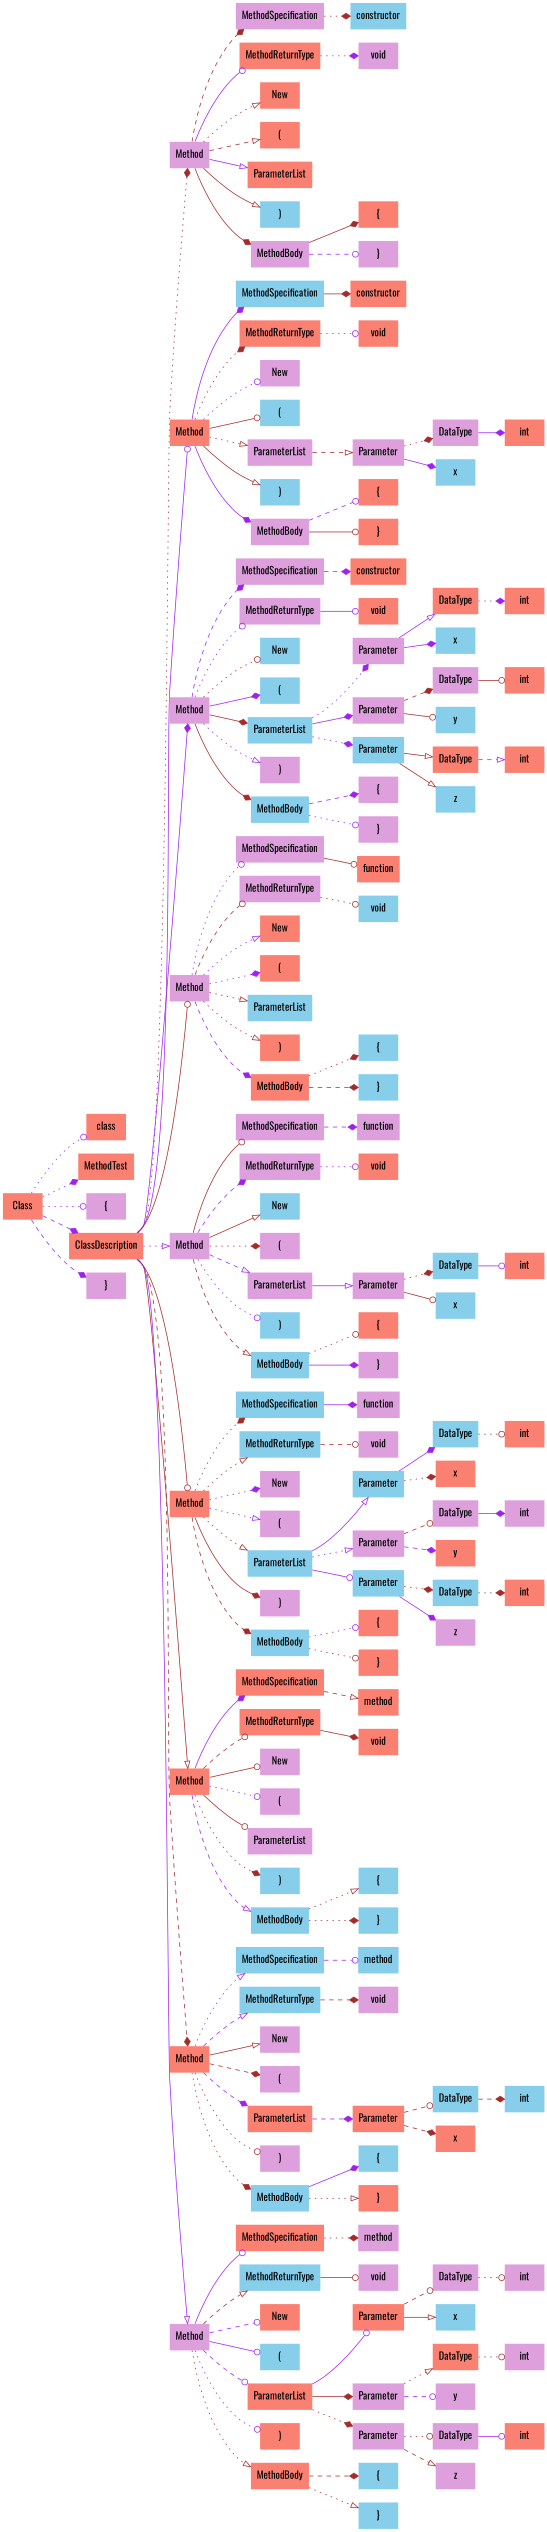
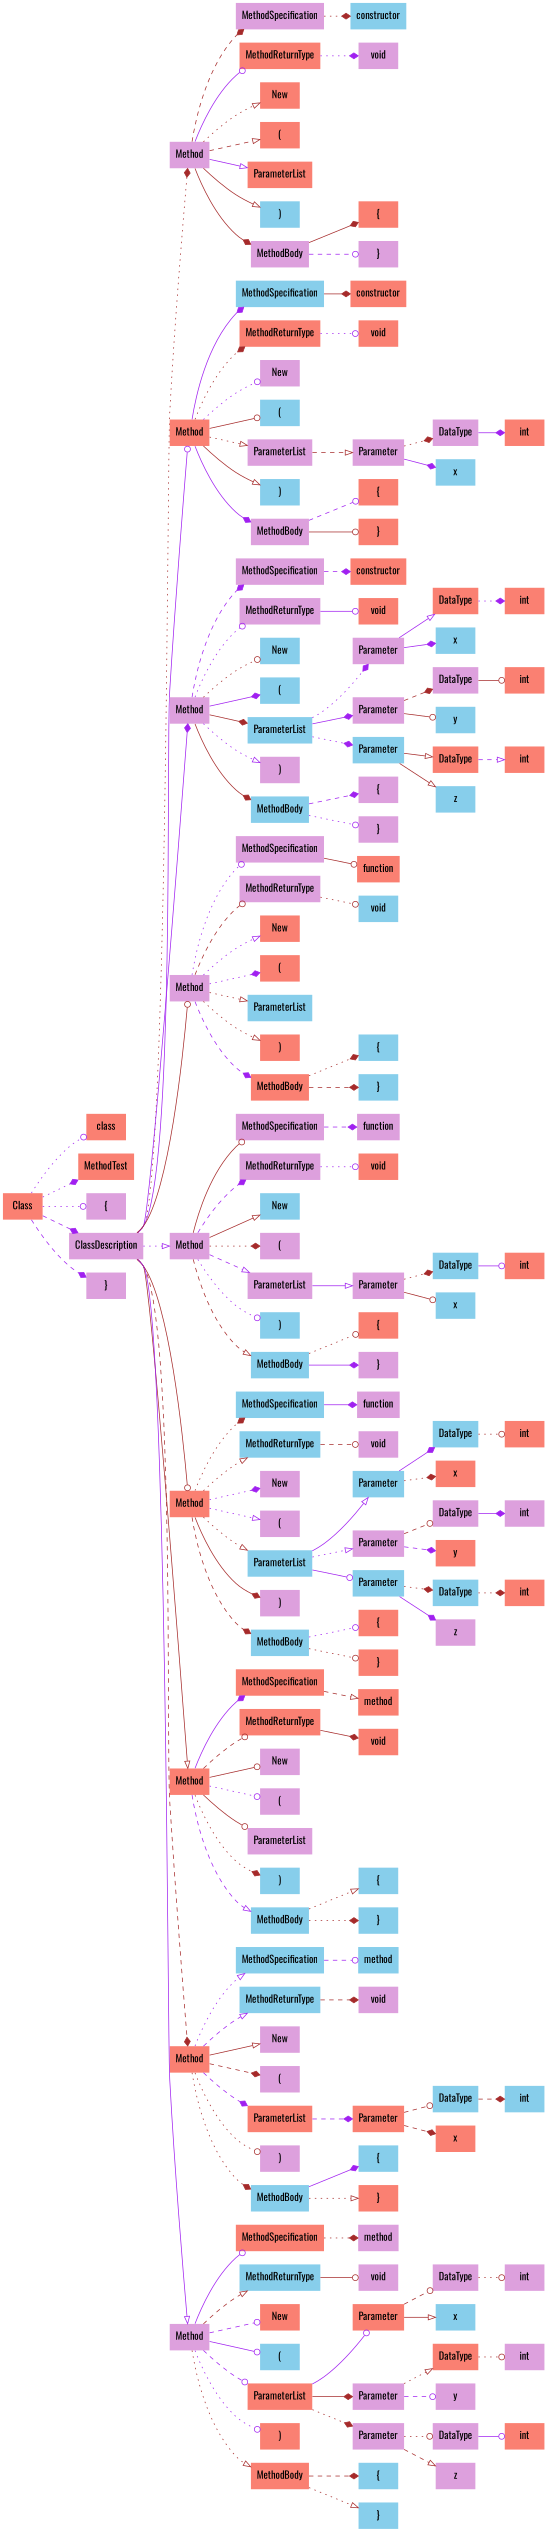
  digraph {
    rankdir=LR
    fontname=Oswald
    node [shape=none style=filled fillcolor=plum fontname=Oswald]
    edge [arrowhead=diamond color=brown style=dotted fontname=Oswald]
    n1 [label=Class fillcolor=salmon]
    n2 [label=class fillcolor=salmon]
    n3 [label=MethodTest fillcolor=salmon]
    n4 [label="{"]
-   n5 [label=ClassDescription fillcolor=salmon]
+   n5 [label=ClassDescription]
    n6 [label="}"]
    n7 [label=Method]
    n8 [label=Method fillcolor=salmon]
    n9 [label=Method]
    n10 [label=Method]
    n11 [label=Method]
    n12 [label=Method fillcolor=salmon]
    n13 [label=Method fillcolor=salmon]
    n14 [label=Method fillcolor=salmon]
    n15 [label=Method]
    n16 [label=MethodSpecification]
    n17 [label=MethodReturnType fillcolor=salmon]
    n18 [label=New fillcolor=salmon]
    n19 [label="(" fillcolor=salmon]
    n20 [label=ParameterList fillcolor=salmon]
    n21 [label=")" fillcolor=skyblue]
    n22 [label=MethodBody]
    n23 [label=constructor fillcolor=skyblue]
    n24 [label=void]
    n25 [label="{" fillcolor=salmon]
    n26 [label="}"]
    n27 [label=MethodSpecification fillcolor=skyblue]
    n28 [label=MethodReturnType fillcolor=salmon]
    n29 [label=New]
    n30 [label="(" fillcolor=skyblue]
    n31 [label=ParameterList]
    n32 [label=")" fillcolor=skyblue]
    n33 [label=MethodBody]
    n34 [label=constructor fillcolor=salmon]
    n35 [label=void fillcolor=salmon]
    n36 [label=Parameter]
    n37 [label=DataType]
    n38 [label=x fillcolor=skyblue]
    n39 [label=int fillcolor=salmon]
    n40 [label="{" fillcolor=salmon]
    n41 [label="}" fillcolor=salmon]
    n42 [label=MethodSpecification]
    n43 [label=MethodReturnType]
    n44 [label=New fillcolor=skyblue]
    n45 [label="(" fillcolor=skyblue]
    n46 [label=ParameterList fillcolor=skyblue]
    n47 [label=")"]
    n48 [label=MethodBody fillcolor=skyblue]
    n49 [label=constructor fillcolor=salmon]
    n50 [label=void fillcolor=salmon]
    n51 [label=Parameter]
    n52 [label=Parameter]
    n53 [label=Parameter fillcolor=skyblue]
    n54 [label=DataType fillcolor=salmon]
    n55 [label=x fillcolor=skyblue]
    n56 [label=int fillcolor=salmon]
    n57 [label=DataType]
    n58 [label=y fillcolor=skyblue]
    n59 [label=int fillcolor=salmon]
    n60 [label=DataType fillcolor=salmon]
    n61 [label=z fillcolor=skyblue]
    n62 [label=int fillcolor=salmon]
    n63 [label="{"]
    n64 [label="}"]
    n65 [label=MethodSpecification]
    n66 [label=MethodReturnType]
    n67 [label=New fillcolor=salmon]
    n68 [label="(" fillcolor=salmon]
    n69 [label=ParameterList fillcolor=skyblue]
    n70 [label=")" fillcolor=salmon]
    n71 [label=MethodBody fillcolor=salmon]
    n72 [label=function fillcolor=salmon]
    n73 [label=void fillcolor=skyblue]
    n74 [label="{" fillcolor=skyblue]
    n75 [label="}" fillcolor=skyblue]
    n76 [label=MethodSpecification]
    n77 [label=MethodReturnType]
    n78 [label=New fillcolor=skyblue]
    n79 [label="("]
    n80 [label=ParameterList]
    n81 [label=")" fillcolor=skyblue]
    n82 [label=MethodBody fillcolor=skyblue]
    n83 [label=function]
    n84 [label=void fillcolor=salmon]
    n85 [label=Parameter]
    n86 [label=DataType fillcolor=skyblue]
    n87 [label=x fillcolor=skyblue]
    n88 [label=int fillcolor=salmon]
    n89 [label="{" fillcolor=salmon]
    n90 [label="}"]
    n91 [label=MethodSpecification fillcolor=skyblue]
    n92 [label=MethodReturnType fillcolor=skyblue]
    n93 [label=New]
    n94 [label="("]
    n95 [label=ParameterList fillcolor=skyblue]
    n96 [label=")"]
    n97 [label=MethodBody fillcolor=skyblue]
    n98 [label=function]
    n99 [label=void]
    n100 [label=Parameter fillcolor=skyblue]
    n101 [label=Parameter]
    n102 [label=Parameter fillcolor=skyblue]
    n103 [label=DataType fillcolor=skyblue]
    n104 [label=x fillcolor=salmon]
    n105 [label=int fillcolor=salmon]
    n106 [label=DataType]
    n107 [label=y fillcolor=salmon]
    n108 [label=int]
    n109 [label=DataType fillcolor=skyblue]
    n110 [label=z]
    n111 [label=int fillcolor=salmon]
    n112 [label="{" fillcolor=salmon]
    n113 [label="}" fillcolor=salmon]
    n114 [label=MethodSpecification fillcolor=salmon]
    n115 [label=MethodReturnType fillcolor=salmon]
    n116 [label=New]
    n117 [label="("]
    n118 [label=ParameterList]
    n119 [label=")" fillcolor=skyblue]
    n120 [label=MethodBody fillcolor=skyblue]
    n121 [label=method fillcolor=salmon]
    n122 [label=void fillcolor=salmon]
    n123 [label="{" fillcolor=skyblue]
    n124 [label="}" fillcolor=skyblue]
    n125 [label=MethodSpecification fillcolor=skyblue]
    n126 [label=MethodReturnType fillcolor=skyblue]
    n127 [label=New]
    n128 [label="("]
    n129 [label=ParameterList fillcolor=salmon]
    n130 [label=")"]
    n131 [label=MethodBody fillcolor=skyblue]
    n132 [label=method fillcolor=skyblue]
    n133 [label=void]
    n134 [label=Parameter fillcolor=salmon]
    n135 [label=DataType fillcolor=skyblue]
    n136 [label=x fillcolor=salmon]
    n137 [label=int fillcolor=skyblue]
    n138 [label="{" fillcolor=skyblue]
    n139 [label="}" fillcolor=salmon]
    n140 [label=MethodSpecification fillcolor=salmon]
    n141 [label=MethodReturnType fillcolor=skyblue]
    n142 [label=New fillcolor=salmon]
    n143 [label="(" fillcolor=skyblue]
    n144 [label=ParameterList fillcolor=salmon]
    n145 [label=")" fillcolor=salmon]
    n146 [label=MethodBody fillcolor=salmon]
    n147 [label=method]
    n148 [label=void]
    n149 [label=Parameter fillcolor=salmon]
    n150 [label=Parameter]
    n151 [label=Parameter]
    n152 [label=DataType]
    n153 [label=x fillcolor=skyblue]
    n154 [label=int]
    n155 [label=DataType fillcolor=salmon]
    n156 [label=y]
    n157 [label=int]
    n158 [label=DataType]
    n159 [label=z]
    n160 [label=int fillcolor=salmon]
    n161 [label="{" fillcolor=skyblue]
    n162 [label="}" fillcolor=skyblue]
    n1 -> n2 [arrowhead=odot color=purple]
    n1 -> n3 [color=purple]
    n1 -> n4 [arrowhead=odot color=purple]
    n1 -> n5 [color=purple style=dashed]
    n1 -> n6 [color=purple style=dashed]
    n5 -> n7
    n5 -> n8 [arrowhead=odot color=purple style=solid]
    n5 -> n9 [color=purple style=solid]
    n5 -> n10 [arrowhead=odot style=solid]
    n5 -> n11 [arrowhead=onormal color=purple]
    n5 -> n12 [arrowhead=odot style=solid]
    n5 -> n13 [arrowhead=onormal style=solid]
    n5 -> n14 [style=dashed]
    n5 -> n15 [arrowhead=onormal color=purple style=solid]
    n7 -> n16 [style=dashed]
    n7 -> n17 [arrowhead=odot color=purple style=solid]
    n7 -> n18 [arrowhead=onormal]
    n7 -> n19 [arrowhead=onormal style=dashed]
    n7 -> n20 [arrowhead=onormal color=purple style=solid]
    n7 -> n21 [arrowhead=onormal style=solid]
    n7 -> n22 [style=solid]
    n8 -> n27 [color=purple style=solid]
    n8 -> n28
    n8 -> n29 [arrowhead=odot color=purple]
    n8 -> n30 [arrowhead=odot style=solid]
    n8 -> n31 [arrowhead=onormal]
    n8 -> n32 [arrowhead=onormal style=solid]
    n8 -> n33 [color=purple style=solid]
    n9 -> n42 [color=purple style=dashed]
    n9 -> n43 [arrowhead=odot color=purple]
    n9 -> n44 [arrowhead=odot]
    n9 -> n45 [color=purple style=solid]
    n9 -> n46 [style=solid]
    n9 -> n47 [arrowhead=onormal color=purple]
    n9 -> n48 [style=solid]
    n10 -> n65 [arrowhead=odot color=purple]
    n10 -> n66 [arrowhead=odot style=dashed]
    n10 -> n67 [arrowhead=onormal color=purple]
    n10 -> n68 [color=purple]
    n10 -> n69 [arrowhead=onormal]
    n10 -> n70 [arrowhead=onormal]
    n10 -> n71 [color=purple style=dashed]
    n11 -> n76 [arrowhead=odot style=solid]
    n11 -> n77 [color=purple style=dashed]
    n11 -> n78 [arrowhead=onormal style=solid]
    n11 -> n79
    n11 -> n80 [arrowhead=onormal color=purple style=dashed]
    n11 -> n81 [arrowhead=odot color=purple]
    n11 -> n82 [arrowhead=onormal style=dashed]
    n12 -> n91
    n12 -> n92 [arrowhead=onormal]
    n12 -> n93 [color=purple]
    n12 -> n94 [arrowhead=onormal color=purple]
    n12 -> n95 [arrowhead=onormal]
    n12 -> n96 [style=solid]
    n12 -> n97 [style=dashed]
    n13 -> n114 [color=purple style=solid]
    n13 -> n115 [arrowhead=odot style=dashed]
    n13 -> n116 [arrowhead=odot style=solid]
    n13 -> n117 [arrowhead=odot color=purple]
    n13 -> n118 [arrowhead=odot style=solid]
    n13 -> n119
    n13 -> n120 [arrowhead=onormal color=purple style=dashed]
    n14 -> n125 [arrowhead=onormal color=purple]
    n14 -> n126 [arrowhead=onormal color=purple style=dashed]
    n14 -> n127 [arrowhead=onormal style=solid]
    n14 -> n128 [style=dashed]
    n14 -> n129 [color=purple style=dashed]
    n14 -> n130 [arrowhead=odot]
    n14 -> n131
    n15 -> n140 [arrowhead=odot color=purple style=solid]
    n15 -> n141 [arrowhead=onormal style=dashed]
    n15 -> n142 [arrowhead=odot color=purple style=dashed]
    n15 -> n143 [arrowhead=odot color=purple style=solid]
    n15 -> n144 [arrowhead=odot color=purple style=dashed]
    n15 -> n145 [arrowhead=odot color=purple]
    n15 -> n146 [arrowhead=onormal]
    n16 -> n23
    n17 -> n24 [color=purple]
    n22 -> n25 [style=solid]
    n22 -> n26 [arrowhead=odot color=purple style=dashed]
    n27 -> n34 [style=solid]
    n28 -> n35 [arrowhead=odot color=purple]
    n31 -> n36 [arrowhead=onormal style=dashed]
    n33 -> n40 [arrowhead=odot color=purple style=dashed]
    n33 -> n41 [arrowhead=odot style=solid]
    n36 -> n37
    n36 -> n38 [color=purple style=solid]
    n37 -> n39 [color=purple style=solid]
    n42 -> n49 [color=purple style=dashed]
    n43 -> n50 [arrowhead=odot color=purple style=solid]
    n46 -> n51 [color=purple]
    n46 -> n52 [color=purple style=solid]
    n46 -> n53 [color=purple]
    n48 -> n63 [color=purple style=dashed]
    n48 -> n64 [arrowhead=odot color=purple]
    n51 -> n54 [arrowhead=onormal color=purple style=solid]
    n51 -> n55 [color=purple style=solid]
    n52 -> n57 [style=dashed]
    n52 -> n58 [arrowhead=odot style=solid]
    n53 -> n60 [arrowhead=onormal style=solid]
    n53 -> n61 [arrowhead=onormal style=solid]
    n54 -> n56 [color=purple]
    n57 -> n59 [arrowhead=odot style=solid]
    n60 -> n62 [arrowhead=onormal color=purple style=dashed]
    n65 -> n72 [arrowhead=odot style=solid]
    n66 -> n73 [arrowhead=odot]
    n71 -> n74
    n71 -> n75 [style=dashed]
    n76 -> n83 [color=purple style=dashed]
    n77 -> n84 [arrowhead=odot color=purple]
    n80 -> n85 [arrowhead=onormal color=purple style=solid]
    n82 -> n89 [arrowhead=odot]
    n82 -> n90 [color=purple style=solid]
    n85 -> n86
    n85 -> n87 [arrowhead=odot style=solid]
    n86 -> n88 [arrowhead=odot color=purple style=solid]
    n91 -> n98 [color=purple style=solid]
    n92 -> n99 [arrowhead=odot style=dashed]
    n95 -> n100 [arrowhead=onormal color=purple style=solid]
    n95 -> n101 [arrowhead=onormal color=purple]
    n95 -> n102 [arrowhead=odot color=purple style=solid]
    n97 -> n112 [arrowhead=odot color=purple]
    n97 -> n113 [arrowhead=odot]
    n100 -> n103 [color=purple style=solid]
    n100 -> n104
    n101 -> n106 [arrowhead=odot style=dashed]
    n101 -> n107 [color=purple style=dashed]
    n102 -> n109
    n102 -> n110 [color=purple style=solid]
    n103 -> n105 [arrowhead=odot]
    n106 -> n108 [color=purple style=solid]
    n109 -> n111
    n114 -> n121 [arrowhead=onormal style=dashed]
    n115 -> n122 [style=solid]
    n120 -> n123 [arrowhead=onormal]
    n120 -> n124
    n125 -> n132 [arrowhead=odot color=purple style=dashed]
    n126 -> n133 [style=dashed]
    n129 -> n134 [color=purple style=dashed]
    n131 -> n138 [color=purple style=solid]
    n131 -> n139 [arrowhead=onormal]
    n134 -> n135 [arrowhead=odot style=dashed]
    n134 -> n136 [style=dashed]
    n135 -> n137 [style=dashed]
    n140 -> n147
    n141 -> n148 [arrowhead=odot style=solid]
    n144 -> n149 [arrowhead=odot color=purple style=solid]
    n144 -> n150 [style=solid]
    n144 -> n151
    n146 -> n161 [style=dashed]
    n146 -> n162 [arrowhead=onormal]
    n149 -> n152 [arrowhead=odot style=dashed]
    n149 -> n153 [arrowhead=onormal style=solid]
    n150 -> n155 [arrowhead=onormal]
    n150 -> n156 [arrowhead=odot color=purple style=dashed]
    n151 -> n158 [arrowhead=odot]
    n151 -> n159 [arrowhead=onormal style=dashed]
    n152 -> n154 [arrowhead=odot]
    n155 -> n157 [arrowhead=odot]
    n158 -> n160 [arrowhead=odot color=purple style=solid]
  }
